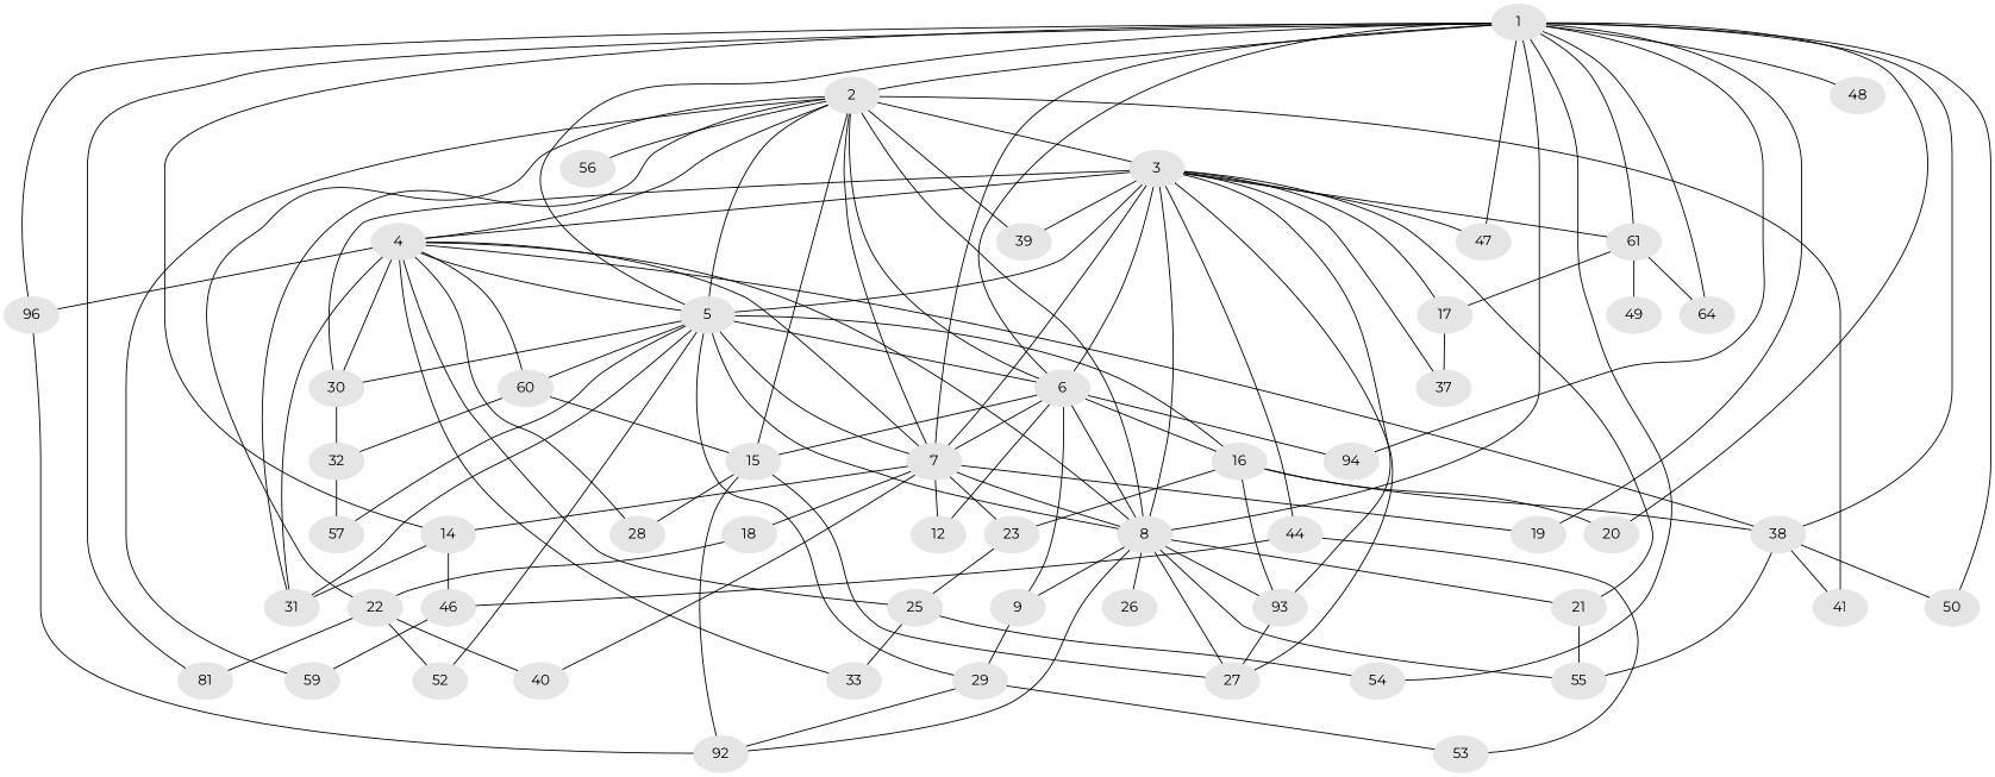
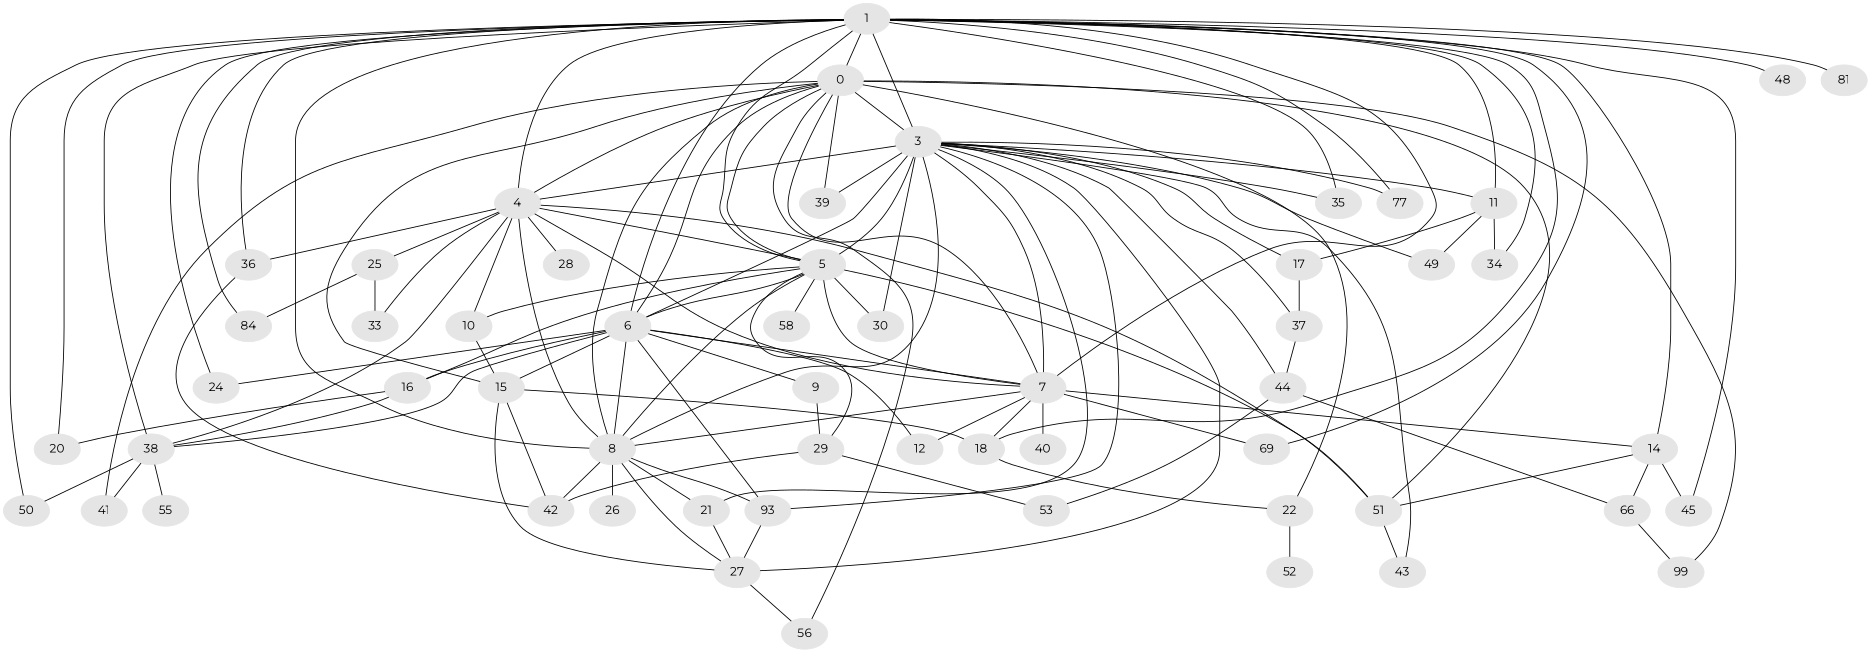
  graph {
    fontname=Montserrat
    node [color=gray90 fontname=Montserrat style=filled]
    edge [fontname=Montserrat weight=1.0]
    1
-   2
+   2 [label=0]
    3
    4
    5
    6
    7
    8
-   11 [label=61]
+   11
    14
    18
-   19
+   19 [label=69]
    20
-   24 [label=94]
-   34 [label=64]
-   36 [label=96]
+   24
+   34
+   35
+   36
    38
-   47
+   45
+   47 [label=77]
    48
    50
    n23 [label=81]
-   54
+   54 [label=84]
    15
    22
-   31
+   31 [label=51]
    39
    41
    56
-   59
+   59 [label=99]
    n32 [label=93]
    17
    21
    27
    30
    37
+   43
    44
    49
-   10 [label=60]
+   10
    25
    28
    33
    16
    29
    52
-   57
+   57 [label=58]
    9
    12
-   23
    40
    26
-   42 [label=92]
+   42
    55
-   46
-   32
+   46 [label=66]
    53
    1 -- 2 [weight=2.0]
-   30 -- 4 [weight=3.0]
+   1 -- 3 [weight=4.0]
+   1 -- 4 [weight=3.0]
    1 -- 5 [weight=2.0]
    1 -- 6 [weight=2.0]
    1 -- 7 [weight=3.0]
    1 -- 8 [weight=2.0]
    1 -- 11
    1 -- 14
+   1 -- 18
    1 -- 19 [weight=2.0]
    1 -- 20
    1 -- 24 [weight=2.0]
    1 -- 34
+   1 -- 35
    1 -- 36
    1 -- 38
+   1 -- 45
    1 -- 47
    1 -- 48
    1 -- 50
    1 -- n23
    1 -- 54
    2 -- 3 [weight=3.0]
    2 -- 4
    2 -- 5
    2 -- 6
    2 -- 7
    2 -- 8
    2 -- 15
    2 -- 22
    2 -- 31
    2 -- 39
    2 -- 41
    2 -- 56
    2 -- 59
    3 -- 4 [weight=2.0]
    3 -- 5 [weight=3.0]
    3 -- 6 [weight=3.0]
    3 -- 7 [weight=2.0]
    3 -- 8 [weight=2.0]
    3 -- 11
+   3 -- 35
    3 -- 47
    3 -- 39
    3 -- n32
    3 -- 17
    3 -- 21
    3 -- 27
    3 -- 30
    3 -- 37
+   3 -- 43
    3 -- 44
+   3 -- 49
    4 -- 5
    4 -- 7
    4 -- 8
    4 -- 36
    4 -- 38
    4 -- 31
    4 -- 10
    4 -- 25
    4 -- 28
    4 -- 33
    5 -- 6
    5 -- 7
    5 -- 8 [weight=2.0]
    5 -- 31
    5 -- 30
    5 -- 10
    5 -- 16
    5 -- 29
-   5 -- 52
    5 -- 57
    6 -- 7
    6 -- 8
    6 -- 24
+   6 -- 38
    6 -- 15
-   16 -- n32
+   6 -- n32
    6 -- 16
    6 -- 9
    6 -- 12
    7 -- 8
    7 -- 14
    7 -- 18
    7 -- 19
    7 -- 12
-   7 -- 23
    7 -- 40
    8 -- n32
    8 -- 21
    8 -- 27
-   8 -- 9
    8 -- 26
    8 -- 42
-   8 -- 55
    11 -- 34
    11 -- 17
    11 -- 49
+   14 -- 45
    14 -- 31
    14 -- 46
    18 -- 22
    36 -- 42
    38 -- 50
    38 -- 41
    38 -- 55
    15 -- 27
-   15 -- 28
+   15 -- 18
    15 -- 42
-   22 -- n23
    22 -- 52
-   22 -- 40
+   31 -- 43
    n32 -- 27
    17 -- 37
-   21 -- 55
-   30 -- 32
+   21 -- 27
+   27 -- 56
+   37 -- 44
    44 -- 46
    44 -- 53
    10 -- 15
-   10 -- 32
    25 -- 54
    25 -- 33
    16 -- 20
    16 -- 38
-   16 -- 23
    29 -- 42
    29 -- 53
    9 -- 29
-   23 -- 25
    46 -- 59
-   32 -- 57
  }
